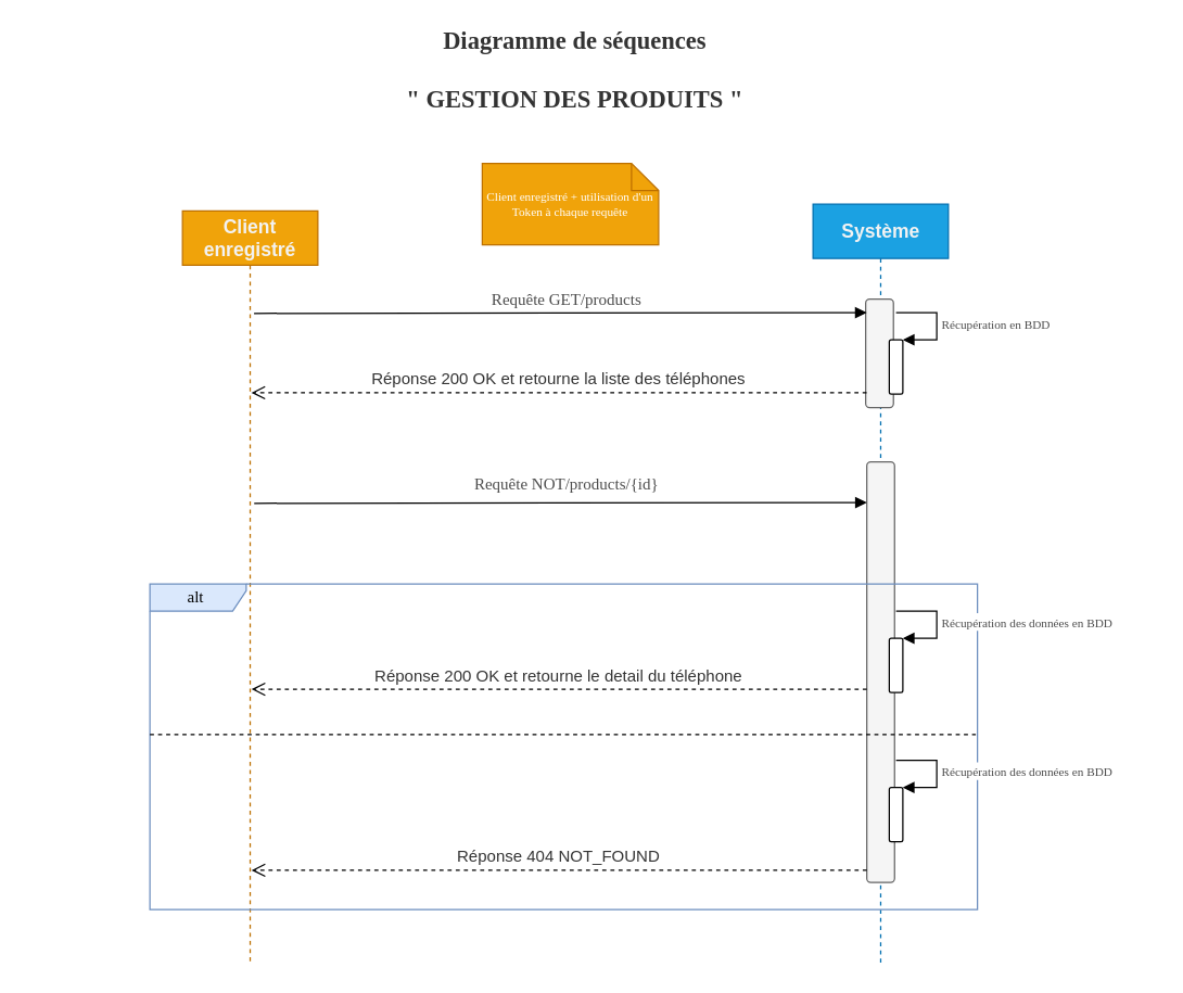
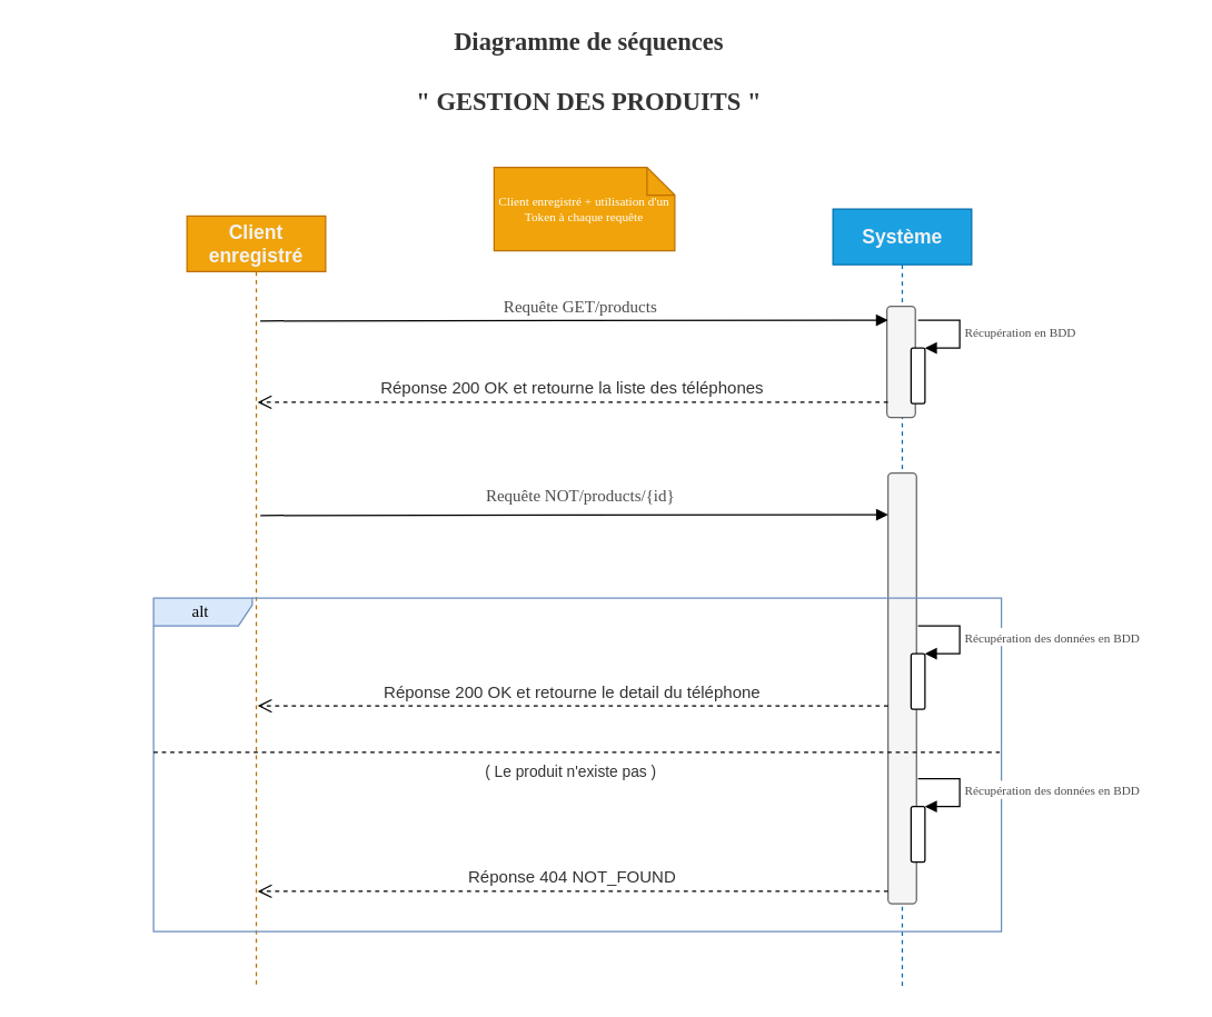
  <mxCell id="0" />
  <mxCell id="1" parent="0" />
  <mxCell id="2" value="Diagramme de séquences&lt;br&gt;&lt;br&gt;&quot; GESTION DES PRODUITS &quot;" style="text;html=1;strokeColor=none;fillColor=none;align=center;verticalAlign=middle;whiteSpace=wrap;rounded=0;labelBackgroundColor=default;fontFamily=Verdana;fontSize=18;fontColor=#333333;fontStyle=1" parent="1" vertex="1"><mxGeometry x="155" y="20" width="536.5" height="63.75" as="geometry" /></mxCell>
  <mxCell id="3" value="" style="group" parent="1" vertex="1" connectable="0"><mxGeometry x="20" y="150" width="830" height="560" as="geometry" /></mxCell>
  <mxCell id="4" value="&lt;font color=&quot;#f2f2f2&quot;&gt;&lt;span style=&quot;font-size: 14px;&quot;&gt;&lt;b&gt;Système&lt;/b&gt;&lt;/span&gt;&lt;/font&gt;" style="shape=umlLifeline;perimeter=lifelinePerimeter;whiteSpace=wrap;html=1;container=1;collapsible=0;recursiveResize=0;outlineConnect=0;fillColor=#1ba1e2;fontColor=#ffffff;strokeColor=#006EAF;" parent="3" vertex="1"><mxGeometry x="578.81" width="99.75" height="560" as="geometry" /></mxCell>
  <mxCell id="5" value="" style="html=1;points=[];perimeter=orthogonalPerimeter;fontSize=14;fillColor=#f5f5f5;strokeColor=#666666;rounded=1;arcSize=14;fontColor=#333333;" parent="4" vertex="1"><mxGeometry x="38.8" y="70" width="20.48" height="80" as="geometry" /></mxCell>
  <mxCell id="6" value="&lt;b&gt;&lt;font style=&quot;font-size: 14px;&quot; color=&quot;#f2f2f2&quot;&gt;Client&lt;br&gt;enregistré&lt;br&gt;&lt;/font&gt;&lt;/b&gt;" style="shape=umlLifeline;perimeter=lifelinePerimeter;whiteSpace=wrap;html=1;container=1;collapsible=0;recursiveResize=0;outlineConnect=0;fillColor=#f0a30a;fontColor=#000000;strokeColor=#BD7000;" parent="3" vertex="1"><mxGeometry x="114.04" y="5" width="99.75" height="555" as="geometry" /></mxCell>
  <mxCell id="7" value="&lt;font style=&quot;font-size: 12px;&quot; color=&quot;#333333&quot;&gt;Réponse 200 OK et retourne la liste des téléphones&lt;/font&gt;" style="html=1;verticalAlign=bottom;endArrow=open;dashed=1;endSize=8;rounded=0;fontSize=14;fontColor=#F0A30A;entryX=0.9;entryY=0.4;entryDx=0;entryDy=0;entryPerimeter=0;" parent="3" edge="1"><mxGeometry relative="1" as="geometry"><mxPoint x="618.333" y="139" as="sourcePoint" /><mxPoint x="164.793" y="139" as="targetPoint" /></mxGeometry></mxCell>
  <mxCell id="8" value="" style="html=1;verticalAlign=bottom;endArrow=block;rounded=0;fontSize=14;fontColor=#F2F2F2;startSize=11;exitX=1.083;exitY=0.006;exitDx=0;exitDy=0;exitPerimeter=0;" edge="1" parent="3"><mxGeometry width="80" relative="1" as="geometry"><mxPoint x="166.772" y="80.52" as="sourcePoint" /><mxPoint x="618.333" y="80" as="targetPoint" /></mxGeometry></mxCell>
  <mxCell id="9" value="" style="html=1;points=[];perimeter=orthogonalPerimeter;fontSize=14;fillColor=#f5f5f5;strokeColor=#666666;rounded=1;arcSize=14;fontColor=#333333;" vertex="1" parent="3"><mxGeometry x="618.44" y="190" width="20.48" height="310" as="geometry" /></mxCell>
  <mxCell id="10" value="&lt;font style=&quot;border-color: var(--border-color); font-family: Helvetica; font-size: 14px;&quot; color=&quot;#333333&quot;&gt;&amp;nbsp;&lt;/font&gt;&lt;font style=&quot;border-color: var(--border-color);&quot; color=&quot;#4d4d4d&quot;&gt;Requête NOT/products/{id}&lt;/font&gt;" style="text;html=1;align=center;verticalAlign=middle;resizable=0;points=[];autosize=1;strokeColor=none;fillColor=none;fontFamily=Verdana;" vertex="1" parent="3"><mxGeometry x="300" y="191" width="190" height="30" as="geometry" /></mxCell>
  <mxCell id="11" value="" style="html=1;verticalAlign=bottom;endArrow=block;rounded=0;fontSize=14;fontColor=#F2F2F2;startSize=11;exitX=1.083;exitY=0.006;exitDx=0;exitDy=0;exitPerimeter=0;" edge="1" parent="3"><mxGeometry width="80" relative="1" as="geometry"><mxPoint x="166.882" y="220.52" as="sourcePoint" /><mxPoint x="618.443" y="220" as="targetPoint" /></mxGeometry></mxCell>
  <mxCell id="12" value="alt&amp;nbsp;" style="shape=umlFrame;whiteSpace=wrap;html=1;rounded=1;fontFamily=Verdana;fontSize=12;width=71;height=20;fillColor=#dae8fc;strokeColor=#6c8ebf;" vertex="1" parent="3"><mxGeometry x="90" y="280" width="610" height="240" as="geometry" /></mxCell>
  <mxCell id="13" value="" style="html=1;points=[];perimeter=orthogonalPerimeter;rounded=1;fontFamily=Verdana;fontSize=11;fontColor=#333333;" vertex="1" parent="3"><mxGeometry x="635" y="320" width="10" height="40" as="geometry" /></mxCell>
  <mxCell id="14" value="&lt;font style=&quot;font-size: 9px;&quot; color=&quot;#4d4d4d&quot;&gt;Récupération des données en BDD&lt;/font&gt;" style="edgeStyle=orthogonalEdgeStyle;html=1;align=left;spacingLeft=2;endArrow=block;rounded=0;entryX=1;entryY=0;fontFamily=Verdana;fontSize=11;fontColor=#333333;" edge="1" target="13" parent="3"><mxGeometry relative="1" as="geometry"><mxPoint x="640" y="300" as="sourcePoint" /><Array as="points"><mxPoint x="670" y="300" /></Array></mxGeometry></mxCell>
  <mxCell id="15" value="&lt;span style=&quot;color: rgb(51, 51, 51); font-size: 12px;&quot;&gt;Réponse 200 OK et retourne le detail du téléphone&lt;/span&gt;" style="html=1;verticalAlign=bottom;endArrow=open;dashed=1;endSize=8;rounded=0;fontSize=14;fontColor=#F0A30A;entryX=0.9;entryY=0.4;entryDx=0;entryDy=0;entryPerimeter=0;" edge="1" parent="3"><mxGeometry relative="1" as="geometry"><mxPoint x="618.443" y="357.58" as="sourcePoint" /><mxPoint x="164.903" y="357.58" as="targetPoint" /></mxGeometry></mxCell>
  <mxCell id="16" value="" style="endArrow=none;dashed=1;html=1;rounded=0;fontFamily=Verdana;fontSize=9;fontColor=#4D4D4D;exitX=0;exitY=0.71;exitDx=0;exitDy=0;exitPerimeter=0;entryX=0.998;entryY=0.71;entryDx=0;entryDy=0;entryPerimeter=0;" edge="1" parent="3"><mxGeometry width="50" height="50" relative="1" as="geometry"><mxPoint x="90" y="391" as="sourcePoint" /><mxPoint x="698.78" y="391" as="targetPoint" /></mxGeometry></mxCell>
+ <mxCell id="17" value="&lt;font style=&quot;font-size: 11px;&quot; face=&quot;Helvetica&quot; color=&quot;#333333&quot;&gt;( Le produit n'existe pas )&lt;/font&gt;" style="text;html=1;align=center;verticalAlign=middle;resizable=0;points=[];autosize=1;strokeColor=none;fillColor=none;fontFamily=Verdana;" vertex="1" parent="3"><mxGeometry x="315" y="390" width="150" height="30" as="geometry" /></mxCell>
  <mxCell id="18" value="&lt;span style=&quot;color: rgb(51, 51, 51); font-size: 12px;&quot;&gt;Réponse 404 NOT_FOUND&lt;/span&gt;" style="html=1;verticalAlign=bottom;endArrow=open;dashed=1;endSize=8;rounded=0;fontSize=14;fontColor=#F0A30A;entryX=0.9;entryY=0.4;entryDx=0;entryDy=0;entryPerimeter=0;" edge="1" parent="3"><mxGeometry relative="1" as="geometry"><mxPoint x="618.443" y="491" as="sourcePoint" /><mxPoint x="164.903" y="491" as="targetPoint" /></mxGeometry></mxCell>
  <mxCell id="19" value="&lt;font style=&quot;font-size: 9px;&quot; color=&quot;#ffffff&quot;&gt;Client enregistré + utilisation d'un&lt;br&gt;Token à chaque requête&lt;br&gt;&lt;/font&gt;" style="shape=note;size=20;whiteSpace=wrap;html=1;rounded=1;fontFamily=Verdana;fontSize=9;fillColor=#f0a30a;strokeColor=#BD7000;fontColor=#000000;" vertex="1" parent="3"><mxGeometry x="335" y="-30" width="130" height="60" as="geometry" /></mxCell>
  <mxCell id="20" value="" style="html=1;points=[];perimeter=orthogonalPerimeter;rounded=1;fontFamily=Verdana;fontSize=11;fontColor=#333333;" vertex="1" parent="3"><mxGeometry x="635" y="100" width="10" height="40" as="geometry" /></mxCell>
  <mxCell id="21" value="&lt;font style=&quot;font-size: 9px;&quot; color=&quot;#4d4d4d&quot;&gt;Récupération en BDD&lt;/font&gt;" style="edgeStyle=orthogonalEdgeStyle;html=1;align=left;spacingLeft=2;endArrow=block;rounded=0;entryX=1;entryY=0;fontFamily=Verdana;fontSize=11;fontColor=#333333;" edge="1" parent="3" target="20"><mxGeometry relative="1" as="geometry"><mxPoint x="640" y="80" as="sourcePoint" /><Array as="points"><mxPoint x="670" y="80" /></Array></mxGeometry></mxCell>
  <mxCell id="22" value="" style="html=1;points=[];perimeter=orthogonalPerimeter;rounded=1;fontFamily=Verdana;fontSize=11;fontColor=#333333;" vertex="1" parent="3"><mxGeometry x="635" y="430" width="10" height="40" as="geometry" /></mxCell>
  <mxCell id="23" value="&lt;span style=&quot;color: rgb(77, 77, 77); font-size: 9px;&quot;&gt;Récupération des données en BDD&lt;/span&gt;" style="edgeStyle=orthogonalEdgeStyle;html=1;align=left;spacingLeft=2;endArrow=block;rounded=0;entryX=1;entryY=0;fontFamily=Verdana;fontSize=11;fontColor=#333333;" edge="1" parent="3" target="22"><mxGeometry relative="1" as="geometry"><mxPoint x="640" y="410" as="sourcePoint" /><Array as="points"><mxPoint x="670" y="410" /></Array></mxGeometry></mxCell>
  <mxCell id="24" value="&lt;font style=&quot;border-color: var(--border-color); font-family: Helvetica; font-size: 14px;&quot; color=&quot;#333333&quot;&gt;&amp;nbsp;&lt;/font&gt;&lt;font color=&quot;#4d4d4d&quot;&gt;Requête GET/products&lt;/font&gt;" style="text;html=1;align=center;verticalAlign=middle;resizable=0;points=[];autosize=1;strokeColor=none;fillColor=none;fontFamily=Verdana;" vertex="1" parent="1"><mxGeometry x="335" y="205" width="160" height="30" as="geometry" /></mxCell>
